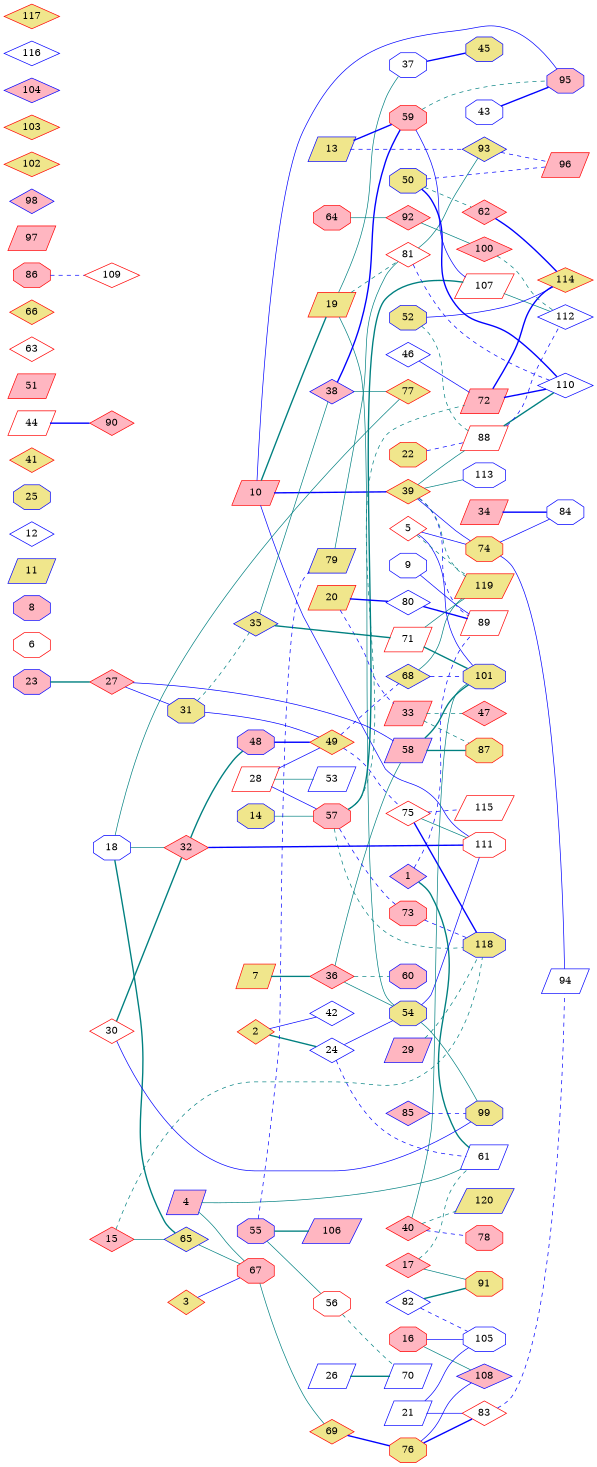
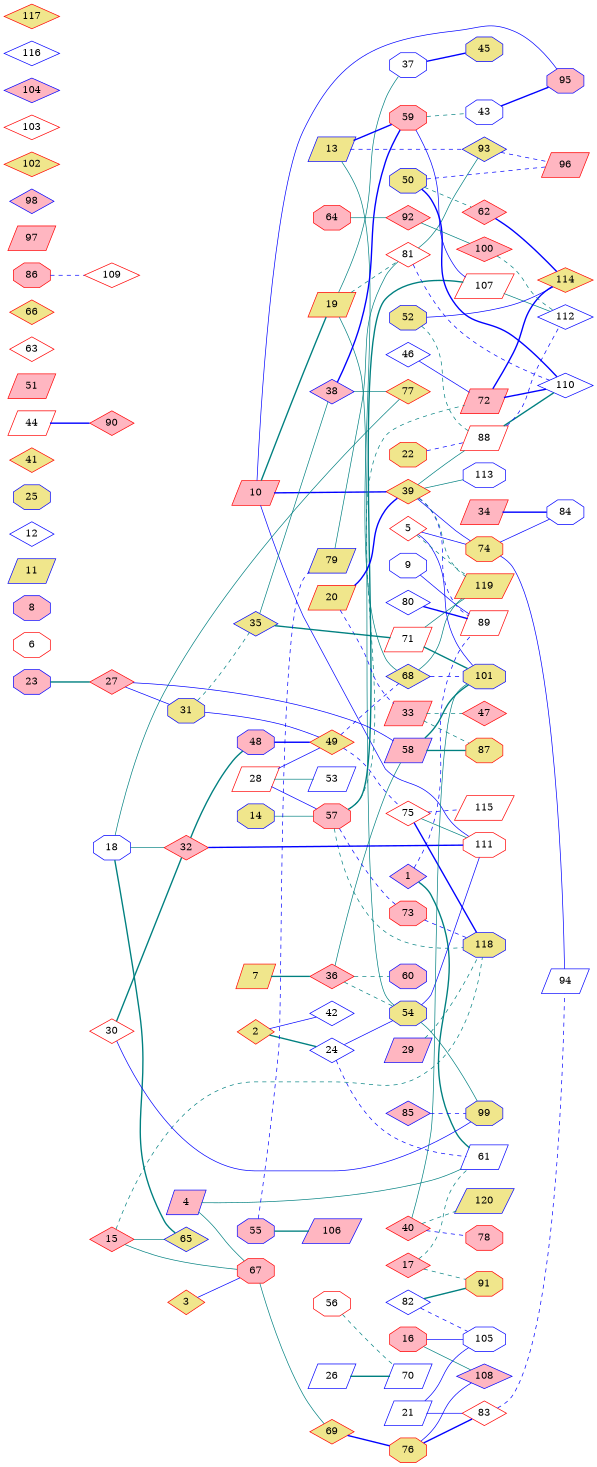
  graph {
    rankdir=LR
    node [color=red fillcolor=lightpink shape=diamond style=filled]
    edge [color=teal style=solid]
    1 [color=blue]
    61 [color=blue fillcolor=white shape=parallelogram]
    89 [fillcolor=white shape=parallelogram]
    2 [fillcolor=khaki]
    24 [color=blue fillcolor=white]
    42 [color=blue fillcolor=white]
    54 [color=blue fillcolor=khaki shape=octagon]
    3 [fillcolor=khaki]
    67 [shape=octagon]
    69 [fillcolor=khaki]
    4 [color=blue shape=parallelogram]
    5 [fillcolor=white]
    74 [fillcolor=khaki shape=octagon]
    101 [color=blue fillcolor=khaki shape=octagon]
    119 [fillcolor=khaki shape=parallelogram]
    84 [color=blue fillcolor=white shape=octagon]
    94 [color=blue fillcolor=white shape=parallelogram]
    6 [fillcolor=white shape=octagon]
    7 [fillcolor=khaki shape=parallelogram]
    36
    58 [color=blue shape=parallelogram]
    60 [color=blue shape=octagon]
    8 [color=blue shape=octagon]
    9 [color=blue fillcolor=white shape=octagon]
    10 [shape=parallelogram]
    19 [fillcolor=khaki shape=parallelogram]
    39 [fillcolor=khaki]
    95 [color=blue shape=octagon]
    111 [fillcolor=white shape=octagon]
    37 [color=blue fillcolor=white shape=octagon]
    81 [fillcolor=white]
    88 [fillcolor=white shape=parallelogram]
    113 [color=blue fillcolor=white shape=octagon]
    11 [color=blue fillcolor=khaki shape=parallelogram]
    12 [color=blue fillcolor=white]
    13 [color=blue fillcolor=khaki shape=parallelogram]
    59 [shape=octagon]
    68 [color=blue fillcolor=khaki]
    93 [color=blue fillcolor=khaki]
    107 [fillcolor=white shape=parallelogram]
    96 [shape=parallelogram]
    14 [color=blue fillcolor=khaki shape=octagon]
    57 [shape=octagon]
    118 [color=blue fillcolor=khaki shape=octagon]
    72 [shape=parallelogram]
    73 [shape=octagon]
    65 [color=blue fillcolor=khaki]
    15
    16 [shape=octagon]
    105 [color=blue fillcolor=white shape=octagon]
    108 [color=blue]
    17
    91 [fillcolor=khaki shape=octagon]
    18 [color=blue fillcolor=white shape=octagon]
    32
    77 [fillcolor=khaki]
    48 [color=blue shape=octagon]
    45 [color=blue fillcolor=khaki shape=octagon]
    99 [color=blue fillcolor=khaki shape=octagon]
    110 [color=blue fillcolor=white]
    20 [fillcolor=khaki shape=parallelogram]
    33 [shape=parallelogram]
    80 [color=blue fillcolor=white]
    47
    87 [fillcolor=khaki shape=octagon]
    21 [color=blue fillcolor=white shape=parallelogram]
    83 [fillcolor=white]
    22 [fillcolor=khaki shape=octagon]
    112 [color=blue fillcolor=white]
    23 [color=blue shape=octagon]
    27
    31 [color=blue fillcolor=khaki shape=octagon]
    25 [color=blue fillcolor=khaki shape=octagon]
    26 [color=blue fillcolor=white shape=parallelogram]
    70 [color=blue fillcolor=white shape=parallelogram]
    49 [fillcolor=khaki]
    35 [color=blue fillcolor=khaki]
    28 [fillcolor=white shape=parallelogram]
    53 [color=blue fillcolor=white shape=parallelogram]
    75 [fillcolor=white]
    29 [color=blue shape=parallelogram]
    30 [fillcolor=white]
    38 [color=blue]
    71 [fillcolor=white shape=parallelogram]
    34 [shape=parallelogram]
    40
    78 [shape=octagon]
    120 [color=blue fillcolor=khaki shape=parallelogram]
    41 [fillcolor=khaki]
    43 [color=blue fillcolor=white shape=octagon]
    44 [fillcolor=white shape=parallelogram]
    90
    46 [color=blue fillcolor=white]
    114 [fillcolor=khaki]
    115 [fillcolor=white shape=parallelogram]
    50 [color=blue fillcolor=khaki shape=octagon]
    62
    51 [shape=parallelogram]
    52 [color=blue fillcolor=khaki shape=octagon]
    55 [color=blue shape=octagon]
    56 [fillcolor=white shape=octagon]
    79 [color=blue fillcolor=khaki shape=parallelogram]
    106 [color=blue shape=parallelogram]
    63 [fillcolor=white]
    64 [shape=octagon]
    92
    100
    66 [fillcolor=khaki]
    76 [fillcolor=khaki shape=octagon]
    82 [color=blue fillcolor=white]
    85 [color=blue]
    86 [shape=octagon]
    109 [fillcolor=white]
    97 [shape=parallelogram]
    98 [color=blue]
    102 [fillcolor=khaki]
-   103 [fillcolor=khaki]
+   103 [fillcolor=white]
    104 [color=blue]
    116 [color=blue fillcolor=white]
    117 [fillcolor=khaki]
    1 -- 61 [style=bold]
    1 -- 89 [color=blue style=dashed]
    2 -- 24 [style=bold]
    2 -- 42 [color=blue]
    24 -- 61 [color=blue style=dashed]
    24 -- 54 [color=blue]
    54 -- 111 [color=blue]
    54 -- 99
    3 -- 67 [color=blue]
    67 -- 69
    69 -- 76 [color=blue style=bold]
    4 -- 61
    4 -- 67
    5 -- 74 [color=blue]
    5 -- 101 [color=blue]
    5 -- 119 [style=dashed]
    74 -- 84 [color=blue]
    74 -- 94 [color=blue]
    7 -- 36 [style=bold]
-   36 -- 54
+   36 -- 54 [style=dashed]
    36 -- 58
    36 -- 60 [style=dashed]
    58 -- 101 [style=bold]
    58 -- 87 [style=bold]
    9 -- 89 [color=blue]
    10 -- 19 [style=bold]
    10 -- 39 [color=blue style=bold]
    10 -- 95 [color=blue]
    10 -- 111 [color=blue]
    19 -- 54
    19 -- 37
    19 -- 81 [style=dashed]
    39 -- 89 [color=blue style=dashed]
    39 -- 74 [color=blue]
    39 -- 119 [style=dashed]
    39 -- 88
    39 -- 113
    37 -- 45 [color=blue style=bold]
    81 -- 93
    81 -- 110 [color=blue style=dashed]
    88 -- 110 [style=bold]
    88 -- 112 [color=blue style=dashed]
    13 -- 59 [color=blue style=bold]
+   13 -- 68
    13 -- 93 [color=blue style=dashed]
-   59 -- 95 [style=dashed]
+   59 -- 43 [style=dashed]
    59 -- 107 [color=blue]
    68 -- 101 [color=blue style=dashed]
    68 -- 119
    93 -- 96 [color=blue style=dashed]
    107 -- 112
    14 -- 57
    57 -- 107 [style=bold]
    57 -- 118 [style=dashed]
    57 -- 72 [style=dashed]
    57 -- 73 [color=blue style=dashed]
    72 -- 110 [color=blue style=bold]
    72 -- 114 [color=blue style=bold]
    73 -- 118 [color=blue style=dashed]
-   65 -- 67
+   15 -- 67
    15 -- 118 [style=dashed]
    15 -- 65
    16 -- 105 [color=blue]
    16 -- 108
    17 -- 61 [style=dashed]
-   17 -- 91
+   17 -- 91 [style=dashed]
    18 -- 65 [style=bold]
    18 -- 32
    18 -- 77
    32 -- 111 [color=blue style=bold]
    32 -- 48 [style=bold]
    48 -- 49 [color=blue style=bold]
    20 -- 33 [color=blue style=dashed]
-   20 -- 80 [color=blue style=bold]
+   20 -- 39 [color=blue style=bold]
    33 -- 47 [style=dashed]
    33 -- 87 [style=dashed]
    80 -- 89 [color=blue style=bold]
    21 -- 105 [color=blue]
    21 -- 83 [color=blue]
    83 -- 94 [color=blue style=dashed]
    22 -- 88 [color=blue style=dashed]
    23 -- 27 [style=bold]
    27 -- 58 [color=blue]
    27 -- 31 [color=blue]
    31 -- 49 [color=blue]
    31 -- 35 [style=dashed]
    26 -- 70 [style=bold]
    49 -- 68 [color=blue style=dashed]
    49 -- 75 [color=blue style=dashed]
    35 -- 38
    35 -- 71 [style=bold]
    28 -- 57 [color=blue]
    28 -- 49 [color=blue]
    28 -- 53
    75 -- 111
    75 -- 118 [color=blue style=bold]
    75 -- 115 [color=blue style=dashed]
    29 -- 118 [style=dashed]
    30 -- 32 [style=bold]
    30 -- 99 [color=blue]
    38 -- 59 [color=blue style=bold]
    38 -- 77
    71 -- 101 [style=bold]
    71 -- 119
    34 -- 84 [color=blue style=bold]
    40 -- 101
    40 -- 78 [color=blue style=dashed]
    40 -- 120 [style=dashed]
    43 -- 95 [color=blue style=bold]
    44 -- 90 [color=blue style=bold]
    46 -- 72 [color=blue]
    50 -- 96 [color=blue style=dashed]
    50 -- 110 [color=blue style=bold]
    50 -- 62 [style=dashed]
    62 -- 114 [color=blue style=bold]
    52 -- 88 [style=dashed]
    52 -- 114 [color=blue]
-   55 -- 56
    55 -- 79 [color=blue style=dashed]
    55 -- 106 [style=bold]
    56 -- 70 [style=dashed]
    79 -- 81
    64 -- 92
    92 -- 100
    100 -- 112 [style=dashed]
    76 -- 108 [color=blue]
    76 -- 83 [color=blue style=bold]
    82 -- 105 [color=blue style=dashed]
    82 -- 91 [style=bold]
    85 -- 99 [color=blue style=dashed]
    86 -- 109 [color=blue style=dashed]
  }
